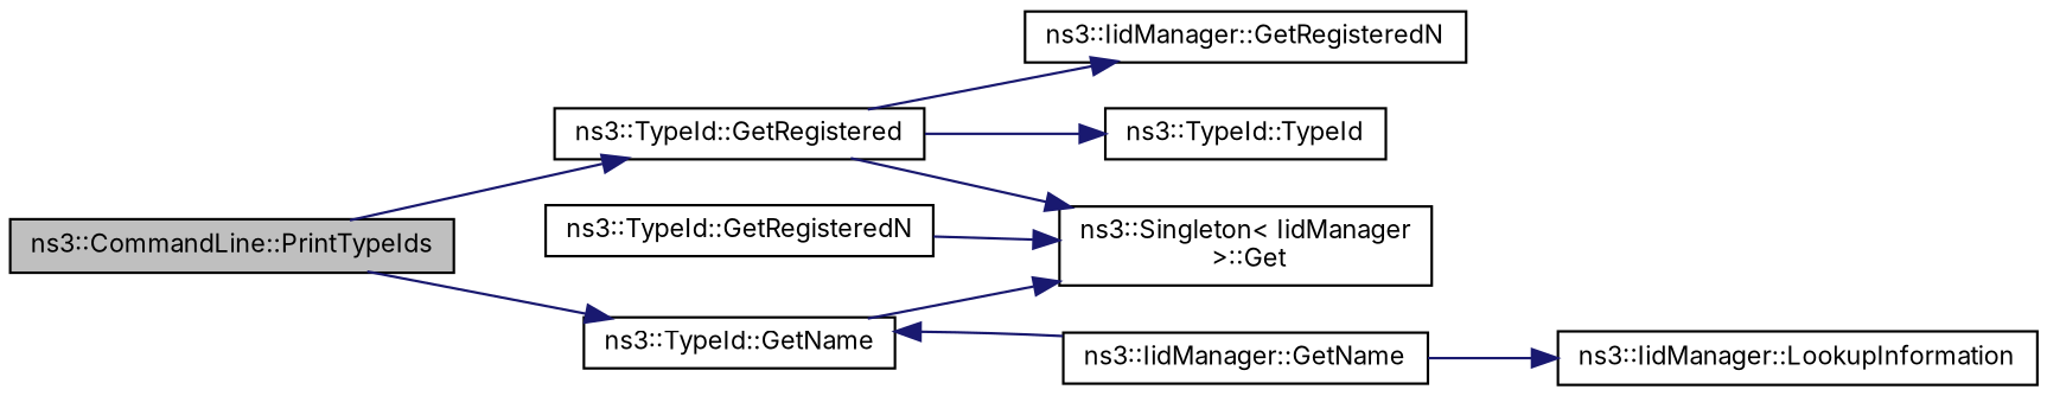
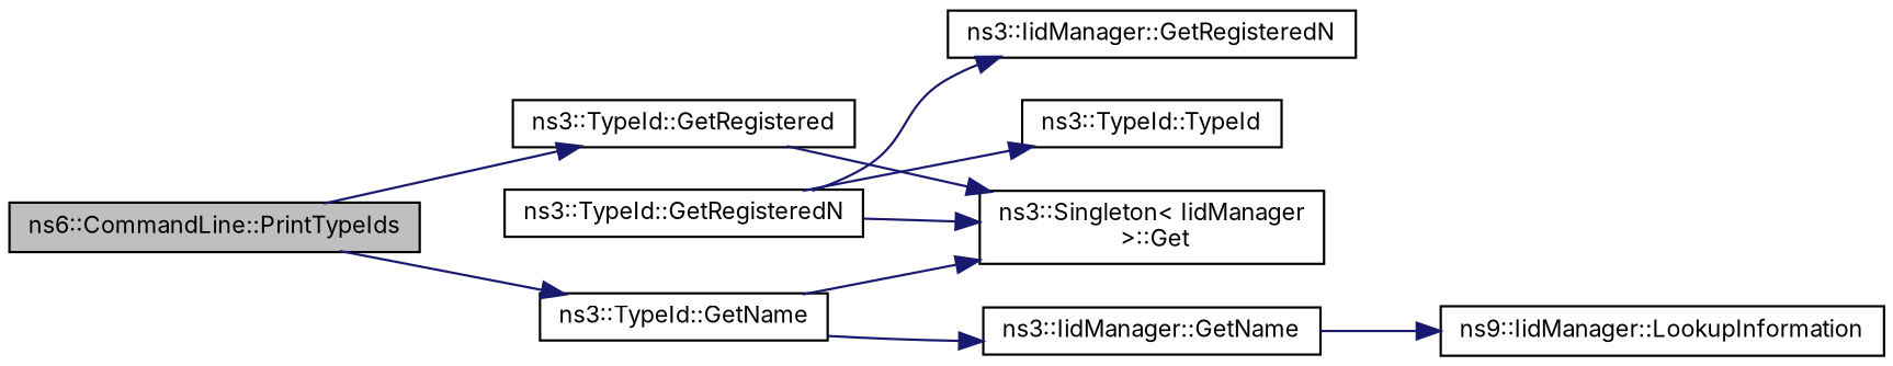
  digraph {
    fontname=Inter
    rankdir=LR
    node [color=black fillcolor=white fontname=Inter fontsize=10 shape=record style=filled]
    edge [color=midnightblue fontname=Inter fontsize=10 labelfontname=Helvetica labelfontsize=10 style=solid]
-   n1 [fillcolor=grey75 fontcolor=black height=0.2 label="ns3::CommandLine::PrintTypeIds" width=0.4]
+   n1 [fillcolor=grey75 fontcolor=black height=0.2 label="ns6::CommandLine::PrintTypeIds" width=0.4]
    n2 [height=0.2 label="ns3::TypeId::GetRegistered" width=0.4]
    n3 [height=0.2 label="ns3::TypeId::GetName" width=0.4]
    n4 [height=0.2 label="ns3::TypeId::GetRegisteredN" width=0.4]
    n5 [height=0.2 label="ns3::Singleton\< IidManager\l \>::Get" width=0.4]
    n6 [height=0.2 label="ns3::IidManager::GetRegisteredN" width=0.4]
    n7 [height=0.2 label="ns3::TypeId::TypeId" width=0.4]
    n8 [height=0.2 label="ns3::IidManager::GetName" width=0.4]
-   n9 [height=0.2 label="ns3::IidManager::LookupInformation" width=0.4]
+   n9 [height=0.2 label="ns9::IidManager::LookupInformation" width=0.4]
    n1 -> n2
    n1 -> n3
    n2 -> n5
-   n2 -> n7
+   n4 -> n7
    n3 -> n5
-   n8 -> n3
+   n3 -> n8
    n4 -> n5
-   n2 -> n6
+   n4 -> n6
    n8 -> n9
  }
